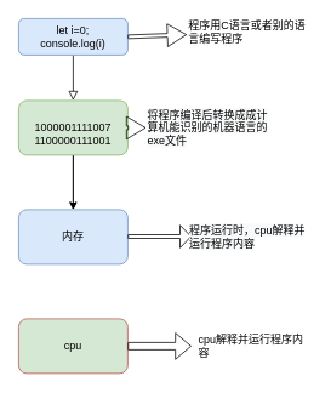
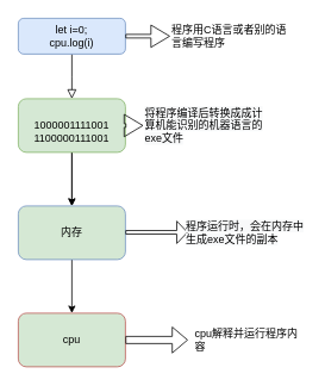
  <mxCell id="0" />
  <mxCell id="1" parent="0" />
  <mxCell id="2" value="" style="rounded=0;html=1;jettySize=auto;orthogonalLoop=1;fontSize=11;endArrow=block;endFill=0;endSize=8;strokeWidth=1;shadow=0;labelBackgroundColor=none;edgeStyle=orthogonalEdgeStyle;" parent="1" source="3" edge="1"><mxGeometry relative="1" as="geometry"><mxPoint x="80" y="110" as="targetPoint" /></mxGeometry></mxCell>
- <mxCell id="3" value="let i=0;&lt;br&gt;console.log(i)" style="rounded=1;whiteSpace=wrap;html=1;fontSize=12;glass=0;strokeWidth=1;shadow=0;fillColor=#dae8fc;strokeColor=#6c8ebf;" parent="1" vertex="1"><mxGeometry x="20" y="20" width="120" height="40" as="geometry" /></mxCell>
+ <mxCell id="3" value="let i=0;&lt;br&gt;cpu.log(i)" style="rounded=1;whiteSpace=wrap;html=1;fontSize=12;glass=0;strokeWidth=1;shadow=0;fillColor=#dae8fc;strokeColor=#6c8ebf;" parent="1" vertex="1"><mxGeometry x="20" y="20" width="120" height="40" as="geometry" /></mxCell>
  <mxCell id="4" value="" style="edgeStyle=orthogonalEdgeStyle;rounded=0;orthogonalLoop=1;jettySize=auto;html=1;" edge="1" parent="1" source="6" target="8"><mxGeometry relative="1" as="geometry" /></mxCell>
  <mxCell id="5" style="edgeStyle=orthogonalEdgeStyle;rounded=0;orthogonalLoop=1;jettySize=auto;html=1;exitX=0.5;exitY=1;exitDx=0;exitDy=0;" edge="1" parent="1" source="6" target="8"><mxGeometry relative="1" as="geometry" /></mxCell>
- <mxCell id="6" value="&lt;br&gt;1000001111007&lt;br&gt;1100000111001" style="rounded=1;whiteSpace=wrap;html=1;fontSize=12;glass=0;strokeWidth=1;shadow=0;fillColor=#d5e8d4;strokeColor=#82b366;" parent="1" vertex="1"><mxGeometry x="20" y="110" width="120" height="60" as="geometry" /></mxCell>
- <mxCell id="8" value="内存&lt;br&gt;" style="whiteSpace=wrap;html=1;rounded=1;shadow=0;strokeWidth=1;glass=0;fillColor=#dae8fc;strokeColor=#6c8ebf;" vertex="1" parent="1"><mxGeometry x="20" y="230" width="120" height="60" as="geometry" /></mxCell>
+ <mxCell id="6" value="&lt;br&gt;1000001111001&lt;br&gt;1100000111001" style="rounded=1;whiteSpace=wrap;html=1;fontSize=12;glass=0;strokeWidth=1;shadow=0;fillColor=#d5e8d4;strokeColor=#82b366;" parent="1" vertex="1"><mxGeometry x="20" y="110" width="120" height="60" as="geometry" /></mxCell>
+ <mxCell id="7" value="" style="edgeStyle=orthogonalEdgeStyle;rounded=0;orthogonalLoop=1;jettySize=auto;html=1;" edge="1" parent="1" source="8" target="9"><mxGeometry relative="1" as="geometry" /></mxCell>
+ <mxCell id="8" value="内存&lt;br&gt;" style="whiteSpace=wrap;html=1;rounded=1;shadow=0;strokeWidth=1;glass=0;fillColor=#d5e8d4;strokeColor=#6c8ebf;" vertex="1" parent="1"><mxGeometry x="20" y="230" width="120" height="60" as="geometry" /></mxCell>
  <mxCell id="9" value="cpu" style="whiteSpace=wrap;html=1;rounded=1;shadow=0;strokeWidth=1;glass=0;fillColor=#d5e8d4;strokeColor=#b85450;" vertex="1" parent="1"><mxGeometry x="20" y="350" width="120" height="60" as="geometry" /></mxCell>
  <mxCell id="10" value="" style="shape=flexArrow;endArrow=classic;html=1;width=4;endSize=6.64;" edge="1" parent="1" target="13"><mxGeometry width="50" height="50" relative="1" as="geometry"><mxPoint x="140" y="140" as="sourcePoint" /><mxPoint x="210" y="140" as="targetPoint" /></mxGeometry></mxCell>
  <mxCell id="11" value="" style="shape=flexArrow;endArrow=classic;html=1;width=4;endSize=3.67;" edge="1" parent="1"><mxGeometry width="50" height="50" relative="1" as="geometry"><mxPoint x="140" y="259.5" as="sourcePoint" /><mxPoint x="210" y="259.5" as="targetPoint" /></mxGeometry></mxCell>
  <mxCell id="12" value="" style="shape=flexArrow;endArrow=classic;html=1;width=8;endSize=5.36;" edge="1" parent="1"><mxGeometry width="50" height="50" relative="1" as="geometry"><mxPoint x="140" y="380" as="sourcePoint" /><mxPoint x="210" y="380" as="targetPoint" /></mxGeometry></mxCell>
  <mxCell id="13" value="&lt;span style=&quot;color: rgb(0, 0, 0); font-family: helvetica; font-size: 12px; font-style: normal; font-weight: 400; letter-spacing: normal; text-indent: 0px; text-transform: none; word-spacing: 0px; background-color: rgb(248, 249, 250); display: inline; float: none;&quot;&gt;将程序编译后转换成成计算机能识别的机器语言的exe文件&lt;/span&gt;" style="text;html=1;strokeColor=none;fillColor=none;align=left;verticalAlign=middle;whiteSpace=wrap;rounded=0;" vertex="1" parent="1"><mxGeometry x="160" y="130" width="140" height="20" as="geometry" /></mxCell>
- <mxCell id="14" value="&lt;meta charset=&quot;utf-8&quot;&gt;&lt;span style=&quot;color: rgb(0, 0, 0); font-family: helvetica; font-size: 12px; font-style: normal; font-weight: 400; letter-spacing: normal; text-indent: 0px; text-transform: none; word-spacing: 0px; background-color: rgb(248, 249, 250); display: inline; float: none;&quot;&gt;程序运行时，cpu解释并运行程序内容&lt;/span&gt;" style="text;html=1;strokeColor=none;fillColor=none;align=left;verticalAlign=middle;whiteSpace=wrap;rounded=0;" vertex="1" parent="1"><mxGeometry x="206" y="250" width="136" height="20" as="geometry" /></mxCell>
+ <mxCell id="14" value="&lt;meta charset=&quot;utf-8&quot;&gt;&lt;span style=&quot;color: rgb(0, 0, 0); font-family: helvetica; font-size: 12px; font-style: normal; font-weight: 400; letter-spacing: normal; text-indent: 0px; text-transform: none; word-spacing: 0px; background-color: rgb(248, 249, 250); display: inline; float: none;&quot;&gt;程序运行时，会在内存中生成exe文件的副本&lt;/span&gt;" style="text;html=1;strokeColor=none;fillColor=none;align=left;verticalAlign=middle;whiteSpace=wrap;rounded=0;" vertex="1" parent="1"><mxGeometry x="206" y="250" width="136" height="20" as="geometry" /></mxCell>
  <mxCell id="15" style="edgeStyle=orthogonalEdgeStyle;rounded=0;orthogonalLoop=1;jettySize=auto;html=1;exitX=0.5;exitY=1;exitDx=0;exitDy=0;" edge="1" parent="1" source="14" target="14"><mxGeometry relative="1" as="geometry" /></mxCell>
  <mxCell id="16" value="cpu解释并运行程序内容" style="text;html=1;strokeColor=none;fillColor=none;align=left;verticalAlign=middle;whiteSpace=wrap;rounded=0;" vertex="1" parent="1"><mxGeometry x="216" y="370" width="126" height="20" as="geometry" /></mxCell>
  <mxCell id="17" value="" style="shape=flexArrow;endArrow=classic;html=1;width=4;endSize=6.64;" edge="1" parent="1" target="18"><mxGeometry width="50" height="50" relative="1" as="geometry"><mxPoint x="140" y="40" as="sourcePoint" /><mxPoint x="210" y="40" as="targetPoint" /></mxGeometry></mxCell>
- <mxCell id="18" value="&lt;font face=&quot;helvetica&quot;&gt;程序用C语言或者别的语言编写程序&lt;/font&gt;" style="text;html=1;strokeColor=none;fillColor=none;align=left;verticalAlign=middle;whiteSpace=wrap;rounded=0;" vertex="1" parent="1"><mxGeometry x="205" y="25" width="140" height="20" as="geometry" /></mxCell>
+ <mxCell id="18" value="&lt;font face=&quot;helvetica&quot;&gt;程序用C语言或者别的语言编写程序&lt;/font&gt;" style="text;html=1;strokeColor=none;fillColor=none;align=left;verticalAlign=middle;whiteSpace=wrap;rounded=0;" vertex="1" parent="1"><mxGeometry x="190" y="30" width="140" height="20" as="geometry" /></mxCell>
